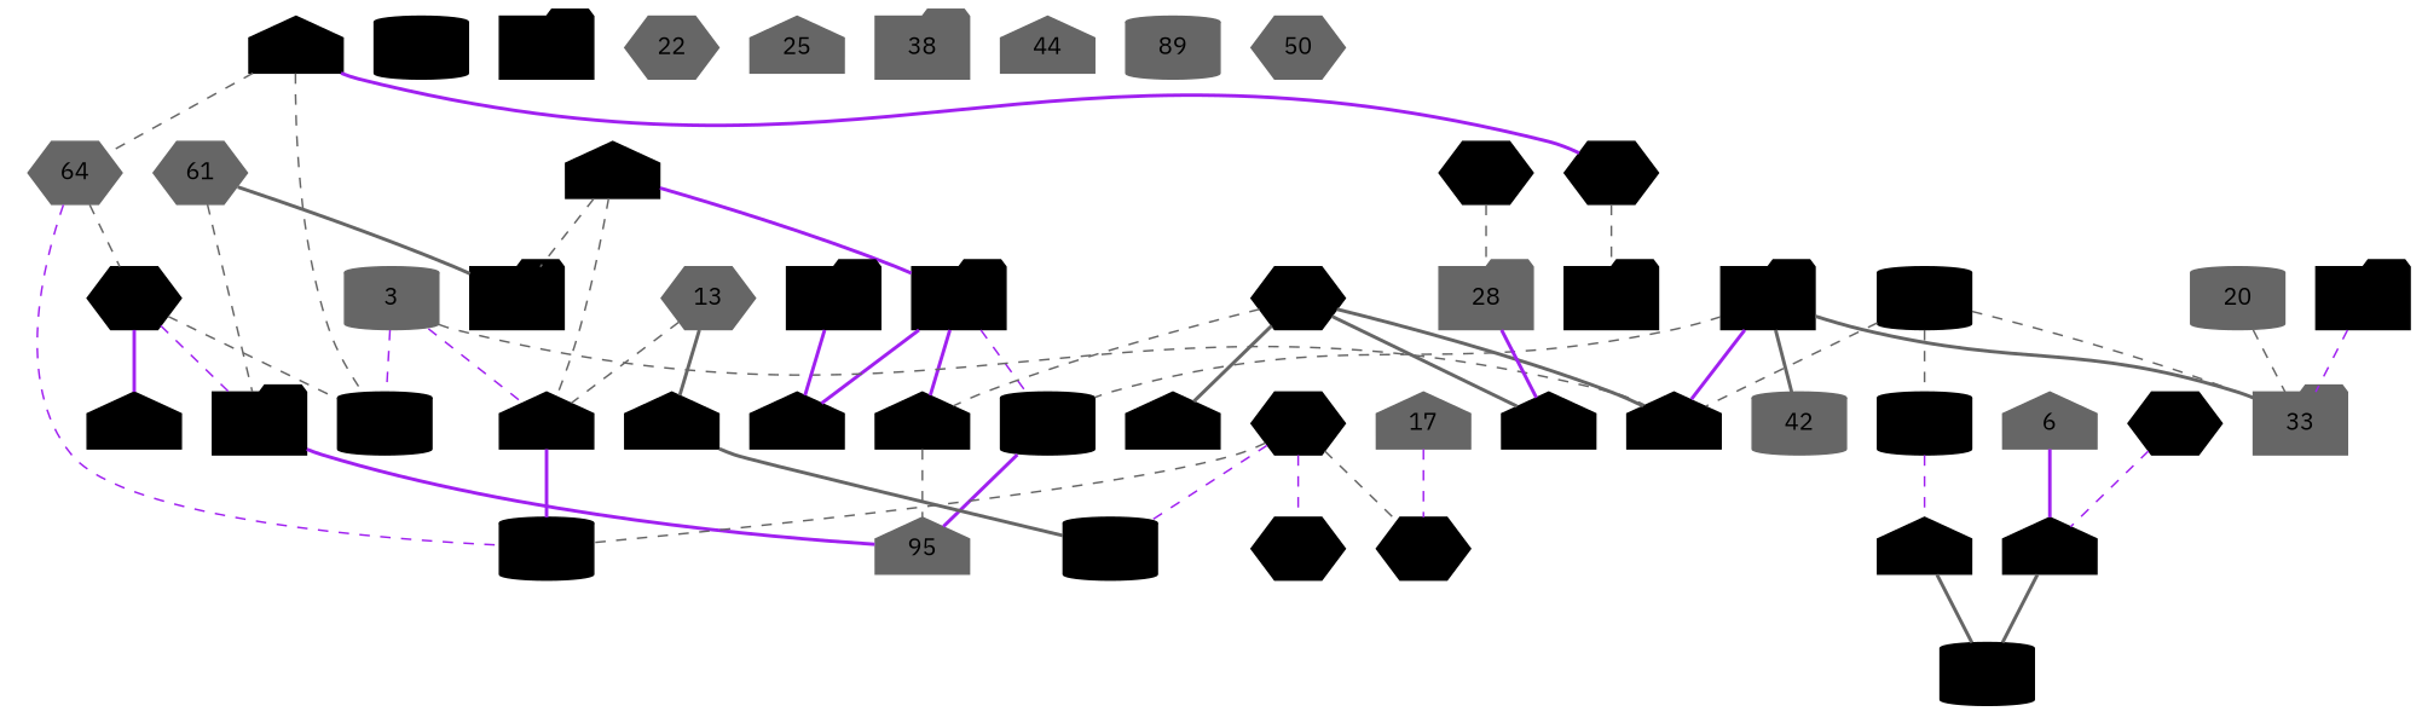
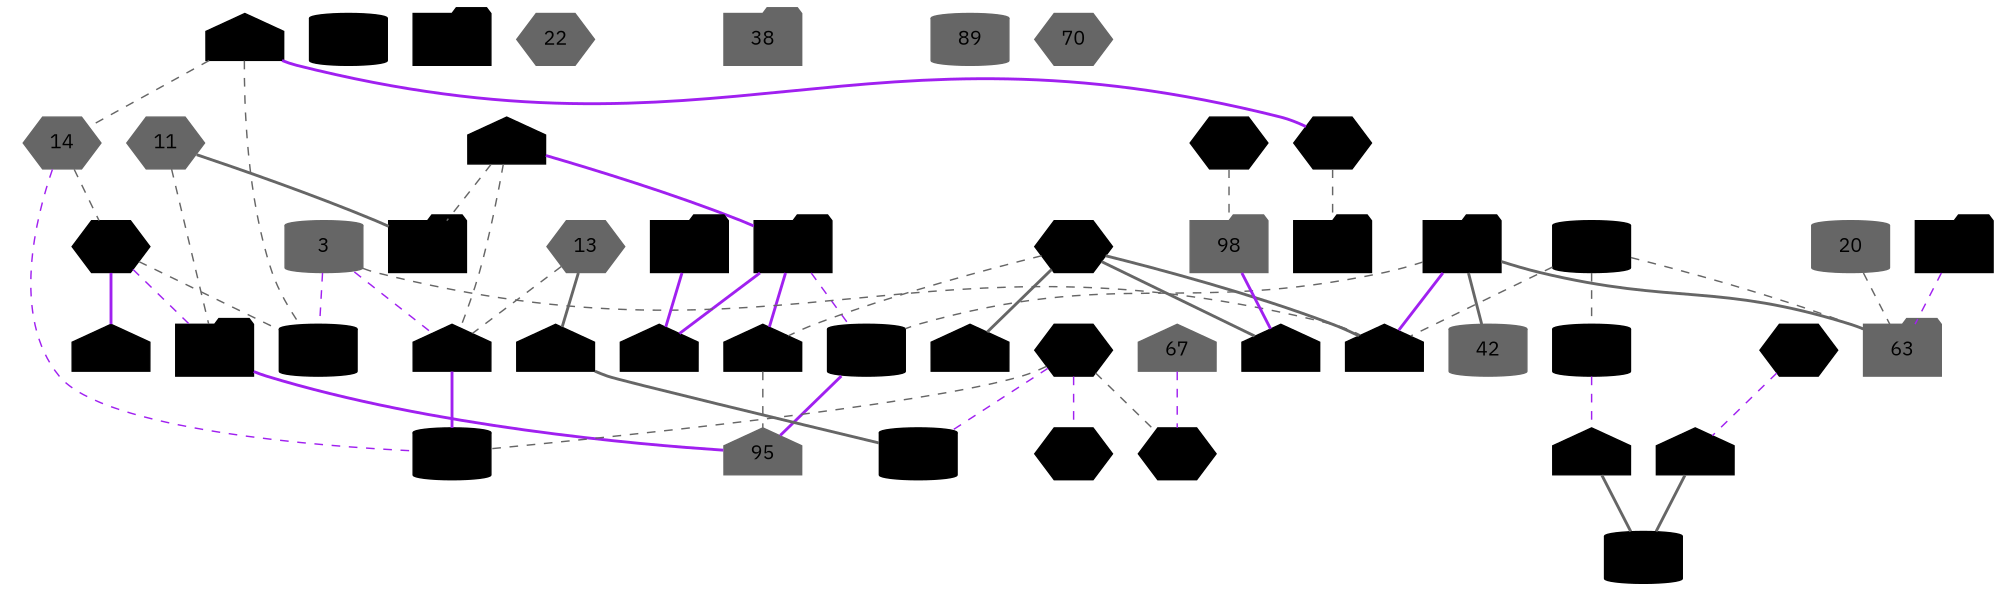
  graph {
    fontname="IBM Plex Sans"
    node [color=black fontname="IBM Plex Sans" shape=house style=filled]
    edge [color=gray40 fontname="IBM Plex Sans" style=dashed]
    5 [shape=folder]
    1
    19
    46 [shape=folder]
    27
    34 [shape=cylinder]
    51
    43 [shape=cylinder]
    2 [shape=hexagon]
    32
    35 [shape=cylinder]
    3 [color=gray40 shape=cylinder]
    31 [shape=cylinder]
    48
    4 [shape=cylinder]
    10 [shape=cylinder]
-   33 [color=gray40 shape=folder]
+   33 [color=gray40 shape=folder label=63]
    23
    n19 [color=gray40 label=95]
-   6 [color=gray40]
    7
-   14 [color=gray40 shape=hexagon label=64]
+   14 [color=gray40 shape=hexagon]
    29 [shape=hexagon]
    30 [shape=hexagon]
    39 [shape=folder]
    8 [shape=folder]
    42 [color=gray40 shape=cylinder]
    9 [shape=hexagon]
    41
    52
-   11 [color=gray40 shape=hexagon label=61]
+   11 [color=gray40 shape=hexagon]
    37 [shape=folder]
    12 [shape=cylinder]
    13 [color=gray40 shape=hexagon]
    15
    53 [shape=cylinder]
    36
    16 [shape=hexagon]
    24 [shape=hexagon]
    40 [shape=hexagon]
-   17 [color=gray40]
+   17 [color=gray40 label=67]
    18 [shape=folder]
    20 [color=gray40 shape=cylinder]
-   28 [color=gray40 shape=folder]
+   28 [color=gray40 shape=folder label=98]
    21 [shape=folder]
    22 [color=gray40 shape=hexagon]
-   25 [color=gray40]
    26 [shape=hexagon]
    38 [color=gray40 shape=folder]
-   44 [color=gray40]
    47 [shape=folder]
    n52 [color=gray40 label=89 shape=cylinder]
-   50 [color=gray40 shape=hexagon]
+   50 [color=gray40 shape=hexagon label=70]
    5 -- 27 [color=purple style=bold]
    5 -- 34 [color=purple]
    5 -- 51 [color=purple style=bold]
    1 -- 5 [color=purple style=bold]
    1 -- 19
    1 -- 46
    19 -- 43 [color=purple style=bold]
    27 -- n19
    34 -- n19 [color=purple style=bold]
    2 -- 32 [color=purple]
    32 -- 35 [style=bold]
    3 -- 19 [color=purple]
    3 -- 31 [color=purple]
    3 -- 48
    4 -- 48
    4 -- 10
    4 -- 33
    10 -- 23 [color=purple]
    23 -- 35 [style=bold]
-   6 -- 32 [color=purple style=bold]
    7 -- 31
    7 -- 14
    7 -- 29 [color=purple style=bold]
    14 -- 43 [color=purple]
    14 -- 30
    29 -- 39
    30 -- 31
    30 -- 37 [color=purple]
    30 -- 36 [color=purple style=bold]
    8 -- 34
    8 -- 48 [color=purple style=bold]
    8 -- 33 [style=bold]
    8 -- 42 [style=bold]
    9 -- 27
    9 -- 48 [style=bold]
    9 -- 41 [style=bold]
    9 -- 52 [style=bold]
    11 -- 46 [style=bold]
    11 -- 37
    37 -- n19 [color=purple style=bold]
    13 -- 19
    13 -- 15 [style=bold]
    15 -- 53 [style=bold]
    16 -- 43
    16 -- 53 [color=purple]
    16 -- 24 [color=purple]
    16 -- 40
    17 -- 40 [color=purple]
    20 -- 33
    28 -- 41 [color=purple style=bold]
    21 -- 33 [color=purple]
    26 -- 28
    47 -- 51 [color=purple style=bold]
  }
